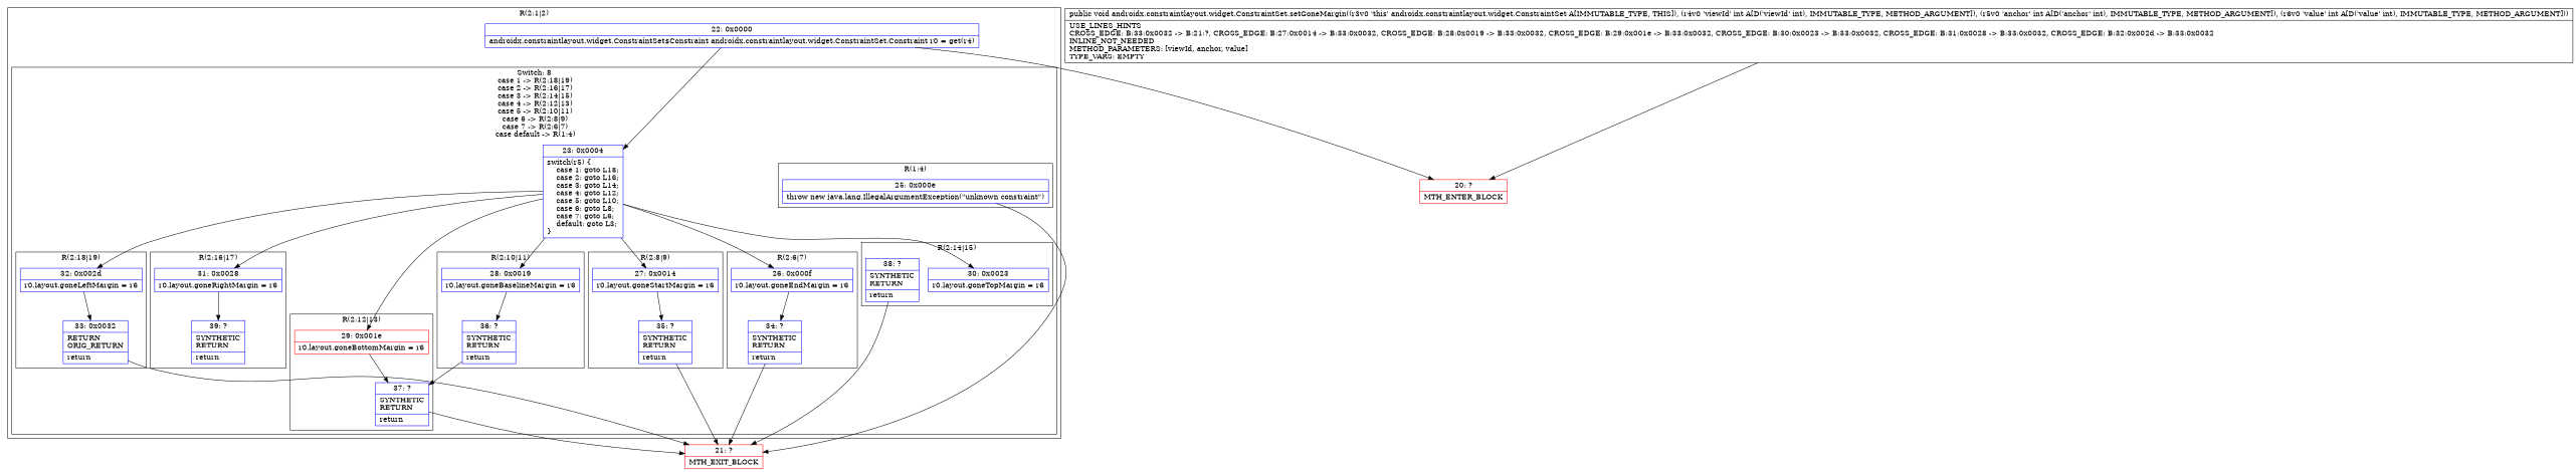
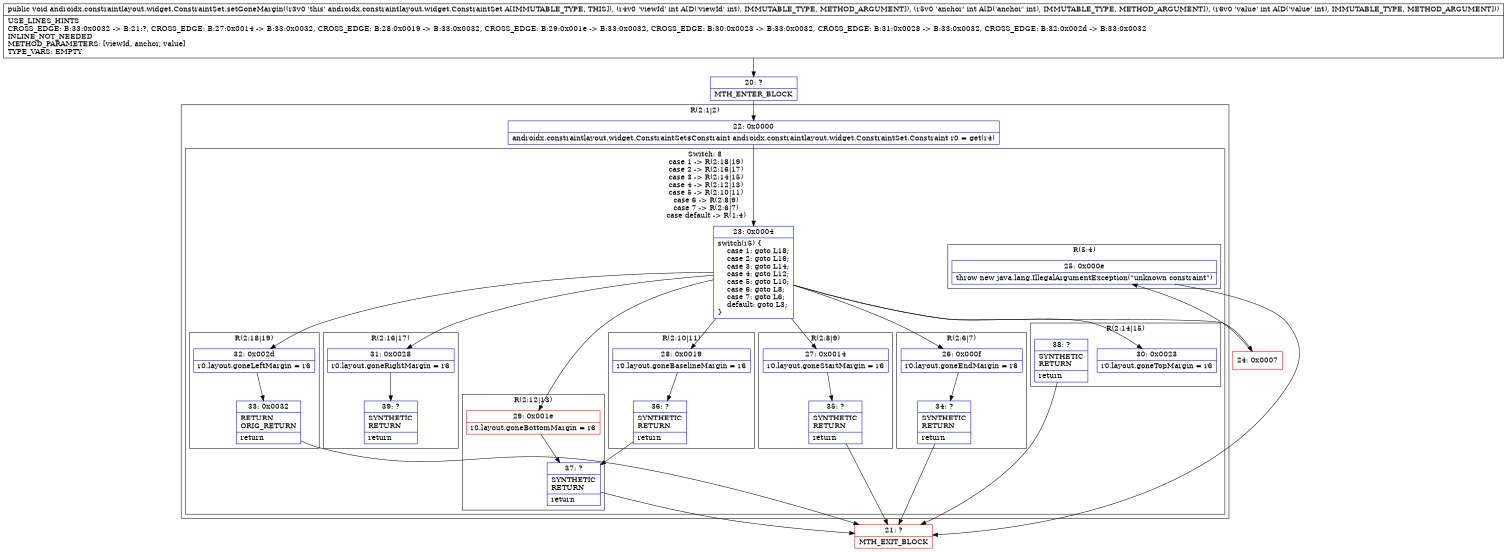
  digraph {
    node [color=blue shape=record]
    n1 [label="{32\:\ 0x002d|r0.layout.goneLeftMargin = r6\l}"]
    n2 [label="{33\:\ 0x0032|RETURN\lORIG_RETURN\l|return\l}"]
    n3 [label="{31\:\ 0x0028|r0.layout.goneRightMargin = r6\l}"]
    n4 [label="{39\:\ ?|SYNTHETIC\lRETURN\l|return\l}"]
    n5 [label="{30\:\ 0x0023|r0.layout.goneTopMargin = r6\l}"]
    n6 [label="{38\:\ ?|SYNTHETIC\lRETURN\l|return\l}"]
    n7 [color=red label="{29\:\ 0x001e|r0.layout.goneBottomMargin = r6\l}"]
    n8 [label="{37\:\ ?|SYNTHETIC\lRETURN\l|return\l}"]
    n9 [label="{28\:\ 0x0019|r0.layout.goneBaselineMargin = r6\l}"]
    n10 [label="{36\:\ ?|SYNTHETIC\lRETURN\l|return\l}"]
    n11 [label="{27\:\ 0x0014|r0.layout.goneStartMargin = r6\l}"]
    n12 [label="{35\:\ ?|SYNTHETIC\lRETURN\l|return\l}"]
    n13 [label="{26\:\ 0x000f|r0.layout.goneEndMargin = r6\l}"]
    n14 [label="{34\:\ ?|SYNTHETIC\lRETURN\l|return\l}"]
    n15 [label="{25\:\ 0x000e|throw new java.lang.IllegalArgumentException(\"unknown constraint\")\l}"]
    n16 [label="{23\:\ 0x0004|switch(r5) \{\l    case 1: goto L18;\l    case 2: goto L16;\l    case 3: goto L14;\l    case 4: goto L12;\l    case 5: goto L10;\l    case 6: goto L8;\l    case 7: goto L6;\l    default: goto L3;\l\}\l}"]
    n17 [label="{22\:\ 0x0000|androidx.constraintlayout.widget.ConstraintSet$Constraint androidx.constraintlayout.widget.ConstraintSet.Constraint r0 = get(r4)\l}"]
    n18 [color=red label="{21\:\ ?|MTH_EXIT_BLOCK\l}"]
-   n20 [color=red label="{20\:\ ?|MTH_ENTER_BLOCK\l}"]
+   n19 [color=red label="{24\:\ 0x0007}"]
+   n20 [label="{20\:\ ?|MTH_ENTER_BLOCK\l}"]
    n21 [label="{public void androidx.constraintlayout.widget.ConstraintSet.setGoneMargin((r3v0 'this' androidx.constraintlayout.widget.ConstraintSet A[IMMUTABLE_TYPE, THIS]), (r4v0 'viewId' int A[D('viewId' int), IMMUTABLE_TYPE, METHOD_ARGUMENT]), (r5v0 'anchor' int A[D('anchor' int), IMMUTABLE_TYPE, METHOD_ARGUMENT]), (r6v0 'value' int A[D('value' int), IMMUTABLE_TYPE, METHOD_ARGUMENT]))  | USE_LINES_HINTS\lCROSS_EDGE: B:33:0x0032 \-\> B:21:?, CROSS_EDGE: B:27:0x0014 \-\> B:33:0x0032, CROSS_EDGE: B:28:0x0019 \-\> B:33:0x0032, CROSS_EDGE: B:29:0x001e \-\> B:33:0x0032, CROSS_EDGE: B:30:0x0023 \-\> B:33:0x0032, CROSS_EDGE: B:31:0x0028 \-\> B:33:0x0032, CROSS_EDGE: B:32:0x002d \-\> B:33:0x0032\lINLINE_NOT_NEEDED\lMETHOD_PARAMETERS: [viewId, anchor, value]\lTYPE_VARS: EMPTY\l}" color=""]
    subgraph cluster_1 {
      label="R(2:1|2)"
      n17
      subgraph cluster_2 {
        label="Switch: 8\n case 1 -> R(2:18|19)\n case 2 -> R(2:16|17)\n case 3 -> R(2:14|15)\n case 4 -> R(2:12|13)\n case 5 -> R(2:10|11)\n case 6 -> R(2:8|9)\n case 7 -> R(2:6|7)\n case default -> R(1:4)"
        n16
        subgraph cluster_3 {
          label="R(2:18|19)"
          n1
          n2
        }
        subgraph cluster_4 {
          label="R(2:16|17)"
          n3
          n4
        }
        subgraph cluster_5 {
          label="R(2:14|15)"
          n5
          n6
        }
        subgraph cluster_6 {
          label="R(2:12|13)"
          n7
          n8
        }
        subgraph cluster_7 {
          label="R(2:10|11)"
          n9
          n10
        }
        subgraph cluster_8 {
          label="R(2:8|9)"
          n11
          n12
        }
        subgraph cluster_9 {
          label="R(2:6|7)"
          n13
          n14
        }
        subgraph cluster_10 {
-         label="R(1:4)"
+         label="R(5:4)"
          n15
        }
      }
    }
    n1 -> n2
    n2 -> n18
    n3 -> n4
    n6 -> n18
    n7 -> n8
    n8 -> n18
    n9 -> n10
    n10 -> n8
    n11 -> n12
    n12 -> n18
    n13 -> n14
    n14 -> n18
    n15 -> n18
    n16 -> n1
    n16 -> n3
    n16 -> n5
    n16 -> n7
    n16 -> n9
    n16 -> n11
    n16 -> n13
+   n16 -> n19
    n17 -> n16
-   n17 -> n20
+   n19 -> n15
+   n20 -> n17
    n21 -> n20
  }
